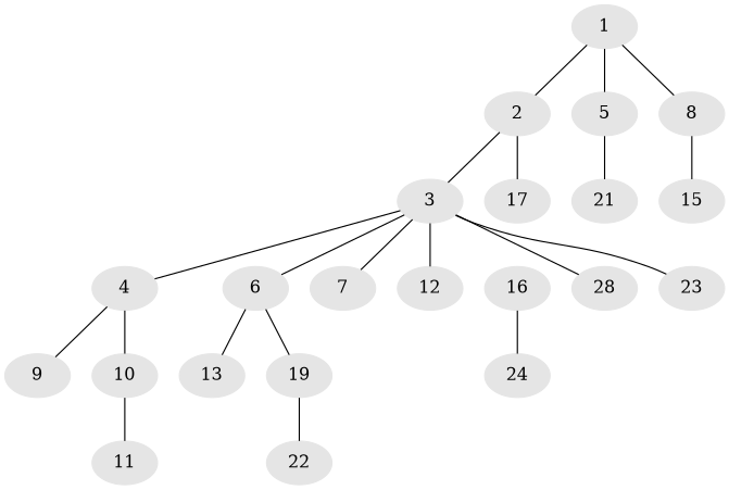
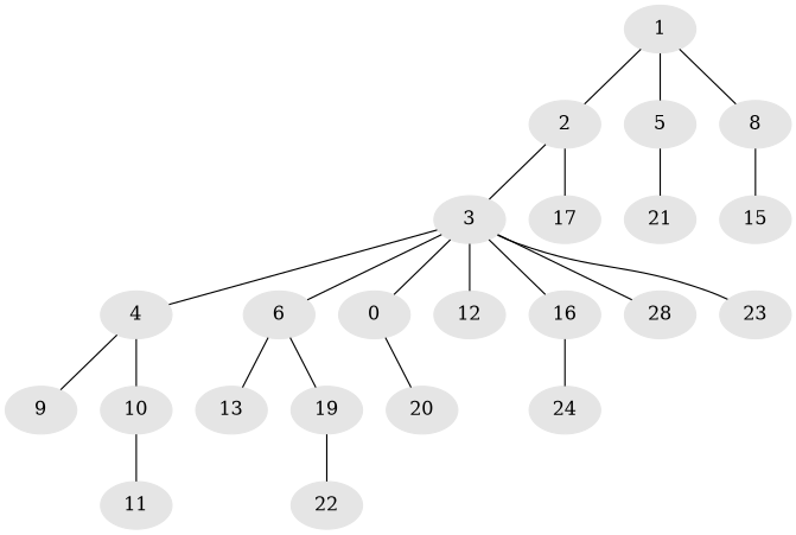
  graph {
    node [color=gray90 style=filled]
    edge [weight=1.0]
    1
    2
    5
    8
    3
    17
    21
    15
    4
    6
-   7
+   7 [label=0]
    12
    16
    n14 [label=28]
    23
    9
    10
    13
    19
+   20
    24
    11
    22
    1 -- 2
    1 -- 5
    1 -- 8
    2 -- 3
    2 -- 17
    5 -- 21
    8 -- 15
    3 -- 4
    3 -- 6
    3 -- 7
    3 -- 12
+   3 -- 16
    3 -- n14
    3 -- 23
    4 -- 9
    4 -- 10
    6 -- 13
    6 -- 19
+   7 -- 20
    16 -- 24
    10 -- 11
    19 -- 22
  }
